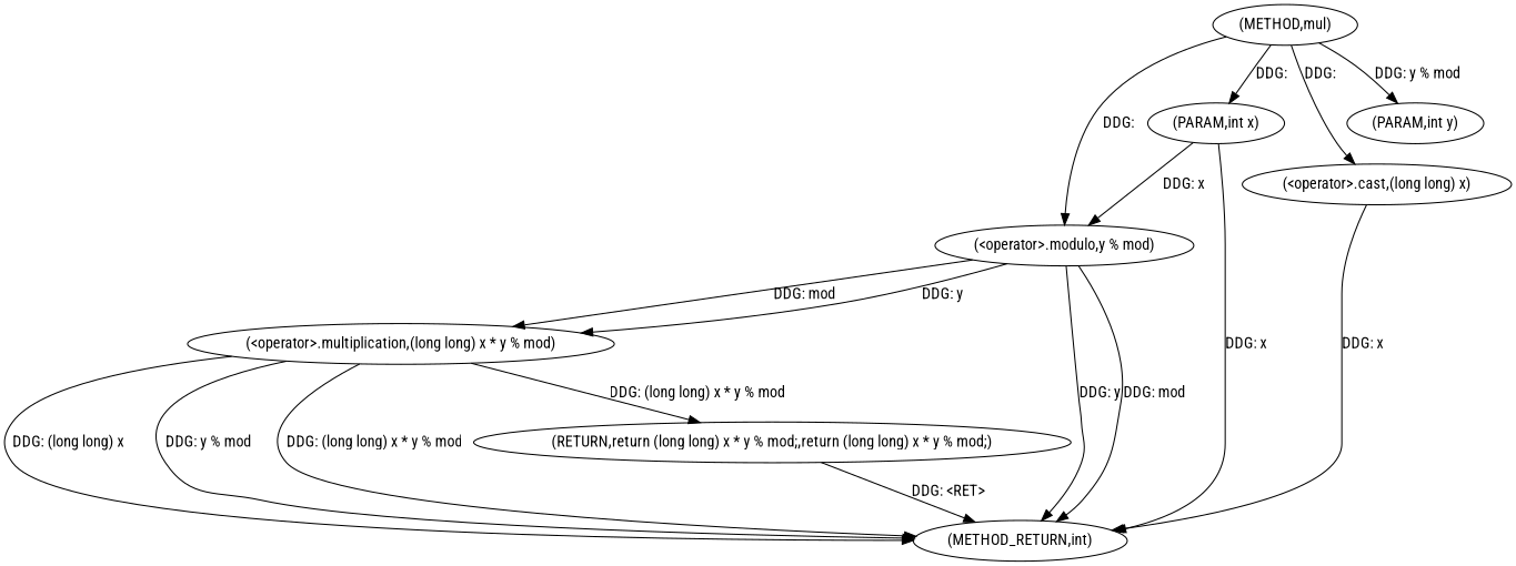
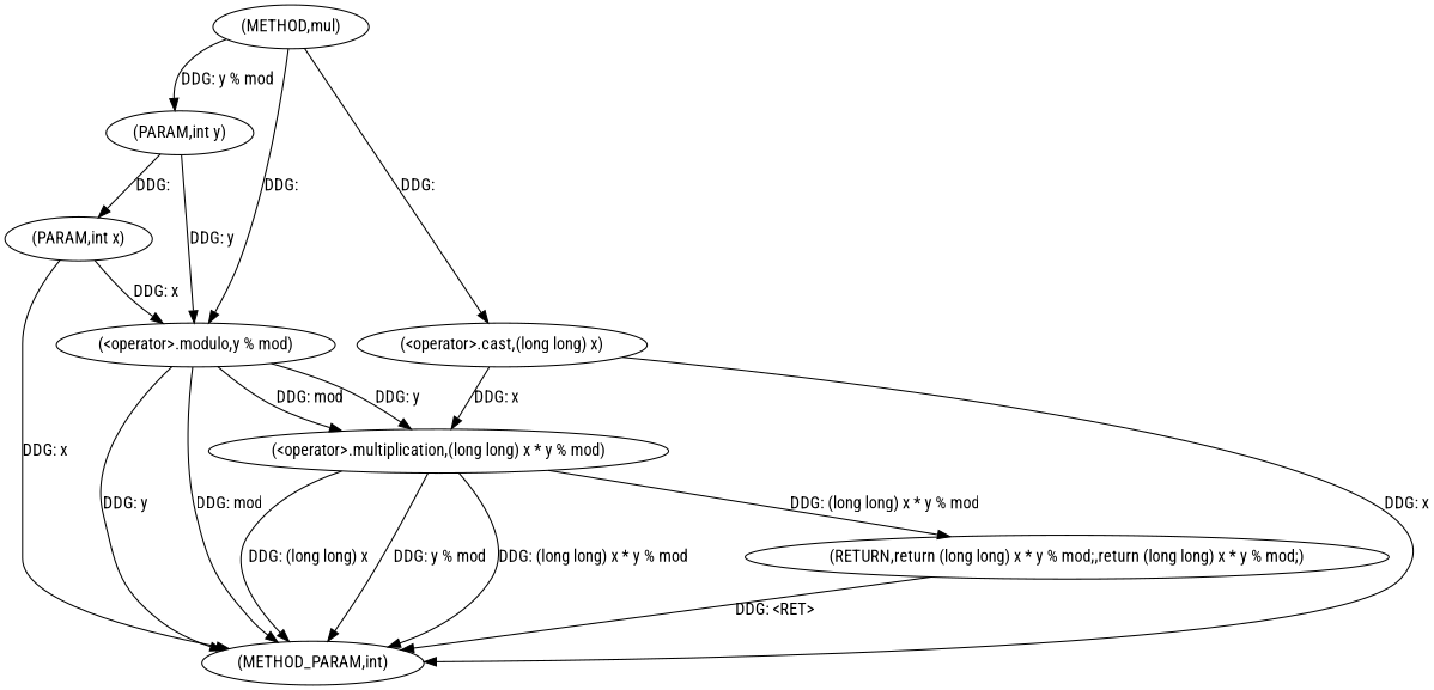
  digraph {
    fontname="Roboto Condensed"
    node [fontname="Roboto Condensed"]
    edge [fontname="Roboto Condensed"]
    n1 [label="(METHOD,mul)"]
    n2 [label="(PARAM,int x)"]
    n3 [label="(PARAM,int y)"]
    n4 [label="(<operator>.cast,(long long) x)"]
    n5 [label="(<operator>.modulo,y % mod)"]
-   n6 [label="(METHOD_RETURN,int)"]
+   n6 [label="(METHOD_PARAM,int)"]
    n7 [label="(<operator>.multiplication,(long long) x * y % mod)"]
    n8 [label="(RETURN,return (long long) x * y % mod;,return (long long) x * y % mod;)"]
-   n1 -> n2 [label="DDG: "]
+   n3 -> n2 [label="DDG: "]
    n1 -> n3 [label="DDG: y % mod"]
    n1 -> n4 [label="DDG: "]
    n1 -> n5 [label="DDG: "]
    n2 -> n5 [label="DDG: x"]
    n2 -> n6 [label="DDG: x"]
+   n3 -> n5 [label="DDG: y"]
    n4 -> n6 [label="DDG: x"]
+   n4 -> n7 [label="DDG: x"]
    n5 -> n6 [label="DDG: y"]
    n5 -> n6 [label="DDG: mod"]
    n5 -> n7 [label="DDG: mod"]
    n5 -> n7 [label="DDG: y"]
    n7 -> n6 [label="DDG: (long long) x"]
    n7 -> n6 [label="DDG: y % mod"]
    n7 -> n6 [label="DDG: (long long) x * y % mod"]
    n7 -> n8 [label="DDG: (long long) x * y % mod"]
    n8 -> n6 [label="DDG: <RET>"]
  }
